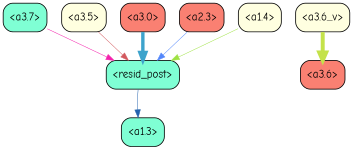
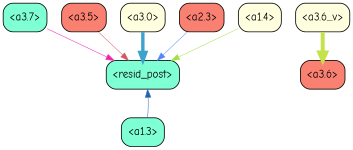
  strict digraph {
    fontname="Comic Neue"
    splines=true
    node [color=black fillcolor=aquamarine fontname="Comic Neue" shape=box style="filled, rounded"]
    edge [fontname="Comic Neue" penwidth=0.6]
    "<a3.7>"
    "<resid_post>"
-   "<a3.5>" [fillcolor=lightyellow]
-   "<a3.0>" [fillcolor=salmon]
+   "<a3.5>" [fillcolor=salmon]
+   "<a3.0>" [fillcolor=lightyellow]
    "<a2.3>" [fillcolor=salmon]
    "<a1.4>" [fillcolor=lightyellow]
    "<a1.3>"
    "<a3.6_v>" [fillcolor=lightyellow]
    "<a3.6>" [fillcolor=salmon]
    "<a3.7>" -> "<resid_post>" [color="#f420ac" penwidth=0.6239100098609924]
    "<a3.5>" -> "<resid_post>" [color="#d2585d"]
    "<a3.0>" -> "<resid_post>" [color="#3da3cc" penwidth=4.283544182777405]
    "<a2.3>" -> "<resid_post>" [color="#5387fb"]
    "<a1.4>" -> "<resid_post>" [color="#9fe243"]
-   "<resid_post>" -> "<a1.3>" [color="#2463ae"]
+   "<a1.3>" -> "<resid_post>" [color="#2463ae"]
    "<a3.6_v>" -> "<a3.6>" [color="#c4e24a" penwidth=4.981305837631226]
  }
